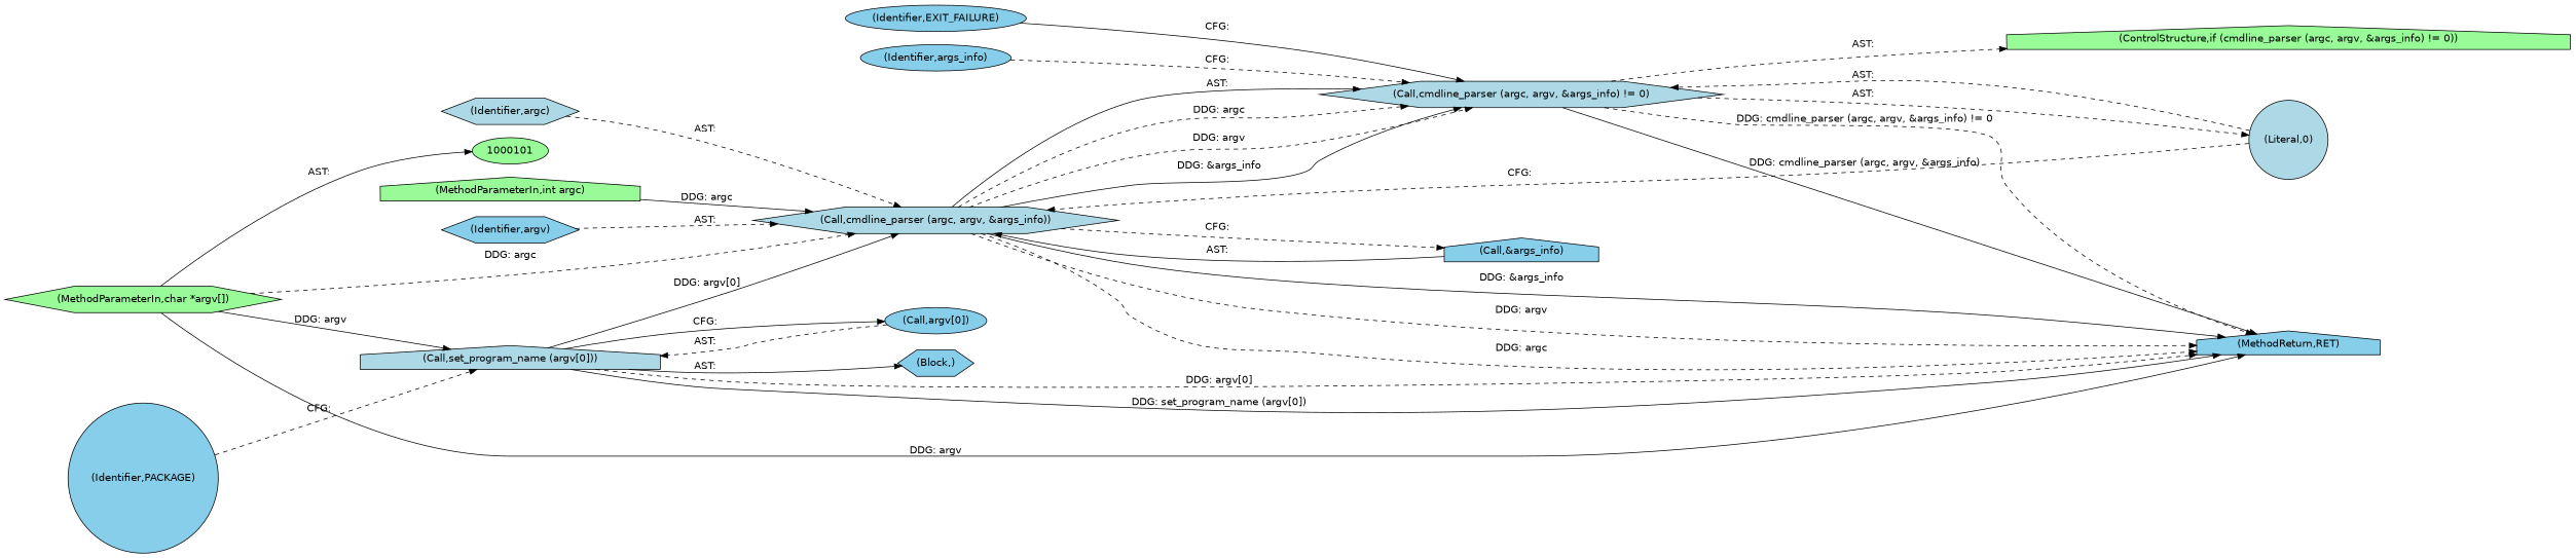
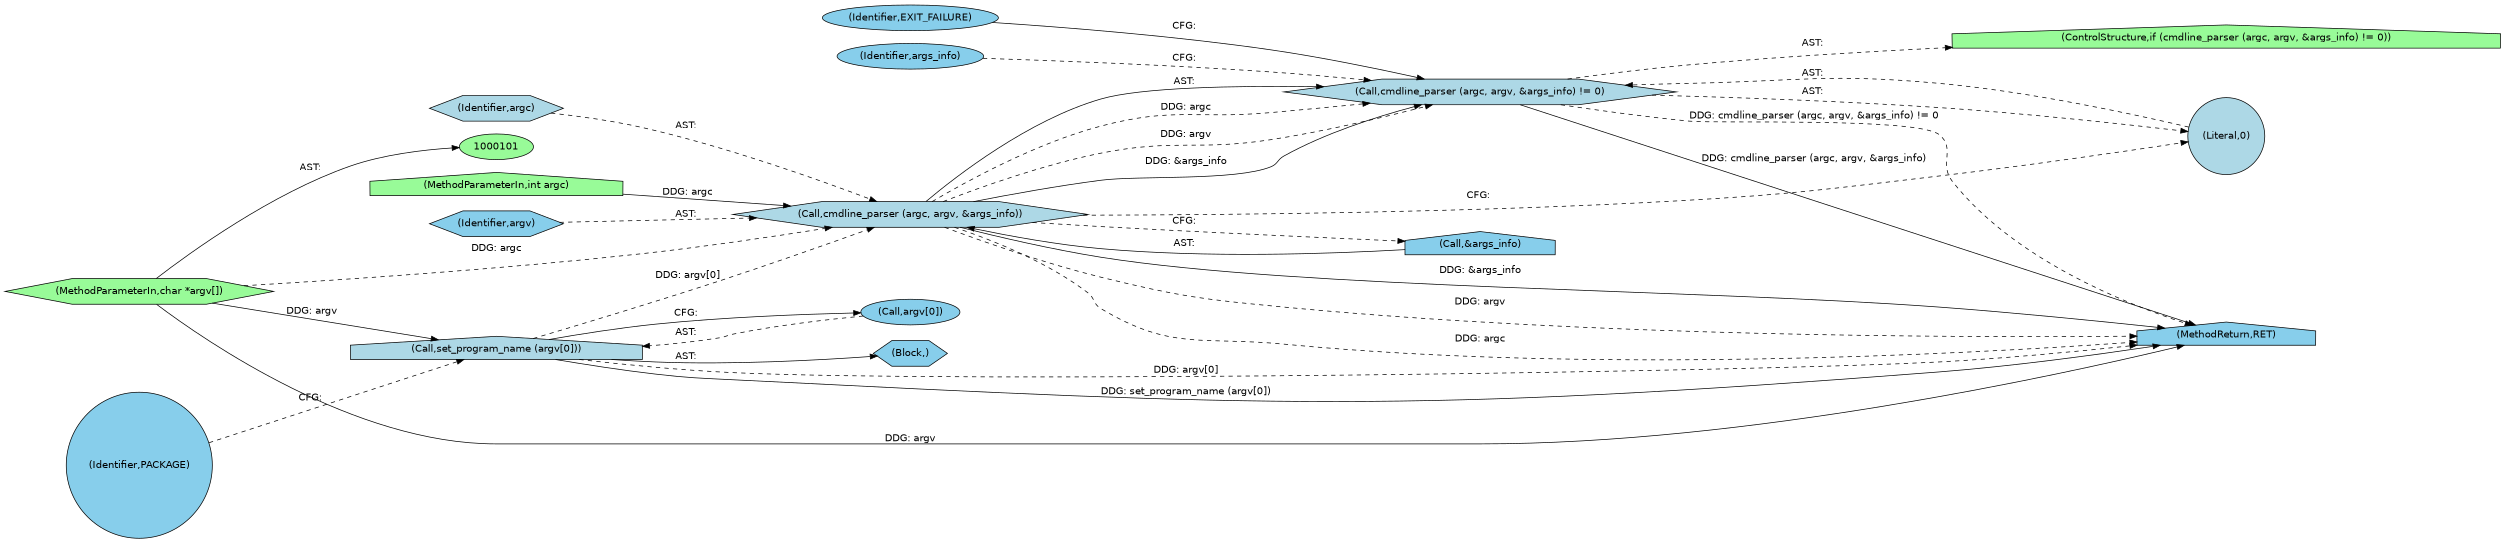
  digraph {
    fontname="DejaVu Sans"
    rankdir=LR
    node [fillcolor=skyblue fontname="DejaVu Sans" shape=hexagon style=filled]
    edge [fontname="DejaVu Sans" style=dashed]
    n1 [fillcolor=palegreen label="(MethodParameterIn,char *argv[])"]
    n2 [fillcolor=lightblue label="(Call,set_program_name (argv[0]))" shape=house]
    n3 [fillcolor=lightblue label="(Call,cmdline_parser (argc, argv, &args_info))"]
    n4 [label="(MethodReturn,RET)" shape=house]
    1000101 [fillcolor=palegreen shape=ellipse]
    n6 [label="(Block,)"]
    n7 [label="(Call,argv[0])" shape=ellipse]
    n8 [fillcolor=lightblue label="(Call,cmdline_parser (argc, argv, &args_info) != 0)"]
    n9 [label="(Call,&args_info)" shape=house]
    n10 [fillcolor=lightblue label="(Literal,0)" shape=circle]
    n11 [fillcolor=palegreen label="(ControlStructure,if (cmdline_parser (argc, argv, &args_info) != 0))" shape=house]
    n12 [label="(Identifier,argv)"]
    n13 [label="(Identifier,EXIT_FAILURE)" shape=ellipse]
    n14 [label="(Identifier,PACKAGE)" shape=circle]
    n15 [fillcolor=lightblue label="(Identifier,argc)"]
    n16 [fillcolor=palegreen label="(MethodParameterIn,int argc)" shape=house]
    n17 [label="(Identifier,args_info)" shape=ellipse]
    n1 -> n2 [label="DDG: argv" style=solid]
    n1 -> n3 [label="DDG: argc"]
    n1 -> n4 [label="DDG: argv" style=solid]
    n1 -> 1000101 [label="AST: " style=solid]
-   n2 -> n3 [label="DDG: argv[0]" style=solid]
+   n2 -> n3 [label="DDG: argv[0]"]
    n2 -> n4 [label="DDG: argv[0]"]
    n2 -> n4 [label="DDG: set_program_name (argv[0])" style=solid]
    n2 -> n6 [label="AST: " style=solid]
    n2 -> n7 [label="CFG: " style=solid]
    n3 -> n4 [label="DDG: &args_info" style=solid]
    n3 -> n4 [label="DDG: argv"]
    n3 -> n4 [label="DDG: argc"]
    n3 -> n8 [label="AST: " style=solid]
    n3 -> n8 [label="DDG: argc"]
    n3 -> n8 [label="DDG: argv"]
    n3 -> n8 [label="DDG: &args_info" style=solid]
    n3 -> n9 [label="CFG: "]
    n7 -> n2 [label="AST: "]
    n8 -> n4 [label="DDG: cmdline_parser (argc, argv, &args_info) != 0"]
    n8 -> n4 [label="DDG: cmdline_parser (argc, argv, &args_info)" style=solid]
    n8 -> n10 [label="AST: "]
    n8 -> n11 [label="AST: "]
    n9 -> n3 [label="AST: " style=solid]
-   n10 -> n3 [label="CFG: "]
+   n3 -> n10 [label="CFG: "]
    n10 -> n8 [label="AST: "]
    n12 -> n3 [label="AST: "]
    n13 -> n8 [label="CFG: " style=solid]
    n14 -> n2 [label="CFG: "]
    n15 -> n3 [label="AST: "]
    n16 -> n3 [label="DDG: argc" style=solid]
    n17 -> n8 [label="CFG: "]
  }
